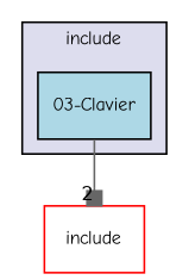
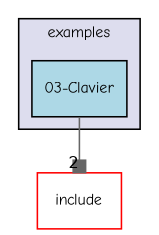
  digraph {
    compound=true
    fontname="Comic Neue"
    node [fontname="Comic Neue" fontsize=10 shape=box style=filled]
    n1 [fillcolor=lightblue label="03-Clavier" pencolor=black]
    n2 [color=red fillcolor=white label=include]
    subgraph cluster_1 {
      bgcolor="#ddddee"
      fontsize=10
-     label=include
+     label=examples
      pencolor=black
      n1
    }
    n1 -> n2 [headlabel=2 labeldistance=1.5 labelfontname=Helvetica labelfontsize=10 color=gray40 arrowhead=box fontname="Comic Neue"]
  }
